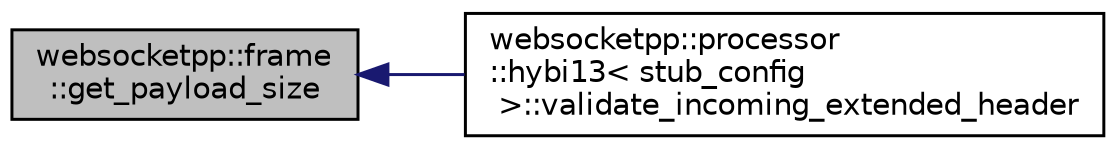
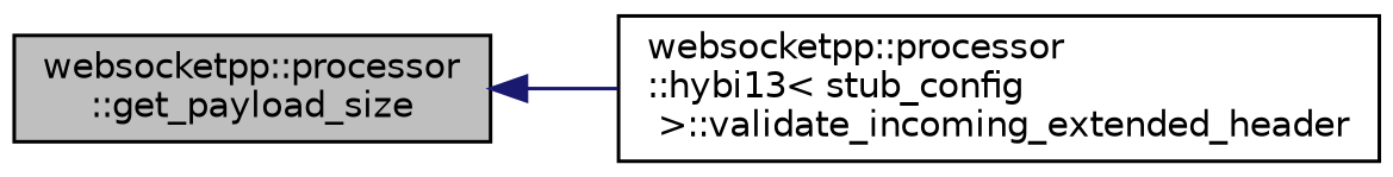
  digraph {
    rankdir=LR
    node [color=black fontname=Helvetica fontsize=10 shape=record style=filled]
-   n1 [fillcolor=grey75 fontcolor=black height=0.2 label="websocketpp::frame\l::get_payload_size" width=0.4]
+   n1 [fillcolor=grey75 fontcolor=black height=0.2 label="websocketpp::processor\l::get_payload_size" width=0.4]
    n2 [fillcolor=white height=0.2 label="websocketpp::processor\l::hybi13\< stub_config\l \>::validate_incoming_extended_header" width=0.4]
    n1 -> n2 [color=midnightblue dir=back fontname=Helvetica fontsize=10 labelfontname=Helvetica labelfontsize=10 style=solid]
  }
